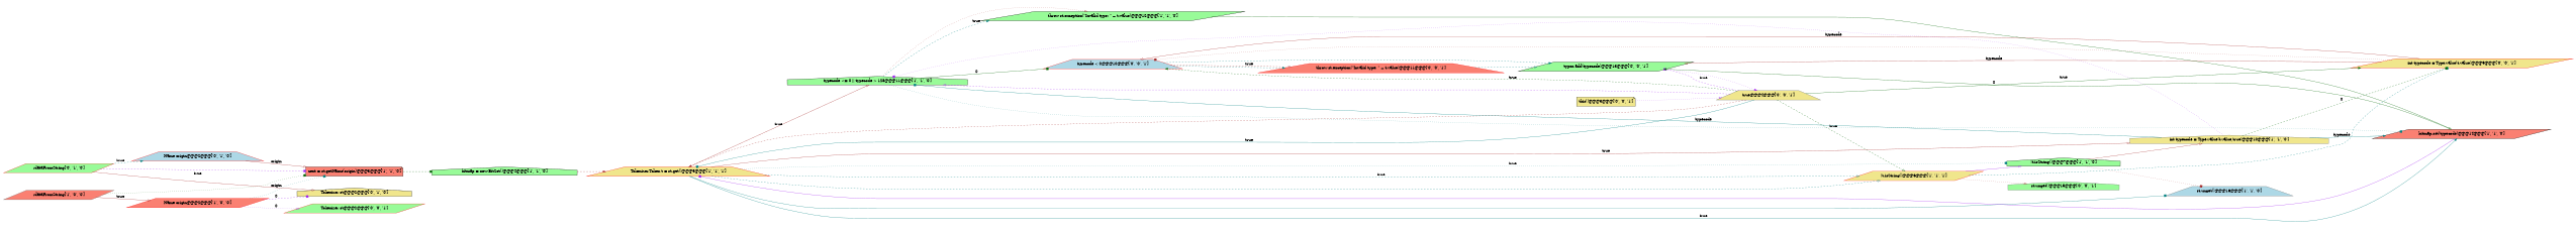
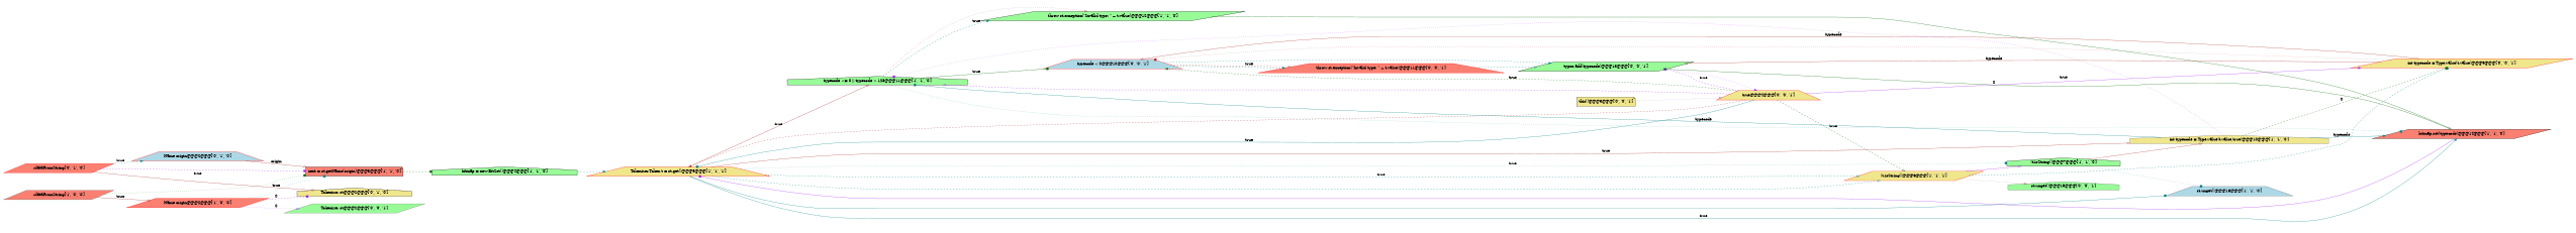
  digraph {
    rankdir=LR
    node [color=red fillcolor=palegreen shape=parallelogram style=filled]
    edge [arrowhead=onormal color=teal style=solid]
    n1 [color=gray40 fillcolor=salmon label="rdataFromString['1', '0', '0']"]
    n2 [color=black fillcolor=salmon label="next = st.getName(origin)@@@3@@@['1', '1', '0']" shape=note]
    n3 [fillcolor=salmon label="Name origin@@@2@@@['1', '0', '0']"]
    n4 [color=black label="bitmap = new BitSet()@@@4@@@['1', '1', '0']" shape=house]
    n5 [color=black fillcolor=khaki label="Tokenizer st@@@2@@@['0', '1', '0']" shape=house]
-   n6 [label="Tokenizer st@@@2@@@['0', '0', '1']"]
+   n6 [color=gray40 label="Tokenizer st@@@2@@@['0', '0', '1']"]
    n7 [color=black fillcolor=khaki label="this()@@@3@@@['0', '0', '1']" shape=note]
-   n8 [color=gray40 fillcolor=khaki label="true@@@4@@@['0', '0', '1']" shape=trapezium]
+   n8 [fillcolor=khaki label="true@@@4@@@['0', '0', '1']" shape=trapezium]
    n9 [fillcolor=khaki label="int typecode = Type.value(t.value)@@@9@@@['0', '0', '1']"]
    n10 [fillcolor=lightblue label="typecode < 0@@@10@@@['0', '0', '1']" shape=trapezium]
    n11 [color=black label="types.add(typecode)@@@13@@@['0', '0', '1']"]
    n12 [fillcolor=khaki label="Tokenizer.Token t = st.get()@@@5@@@['1', '1', '1']" shape=trapezium]
    n13 [color=black label="typecode <= 0 || typecode > 128@@@11@@@['1', '1', '0']" shape=house]
    n14 [fillcolor=khaki label="!t.isString()@@@6@@@['1', '1', '1']"]
    n15 [color=black label="!t.isString()@@@7@@@['1', '1', '0']" shape=house]
    n16 [color=gray40 fillcolor=lightblue label="st.unget()@@@16@@@['1', '1', '0']" shape=trapezium]
    n17 [color=gray40 fillcolor=khaki label="int typecode = Type.value(t.value,true)@@@10@@@['1', '1', '0']" shape=house]
    n18 [color=black fillcolor=salmon label="bitmap.set(typecode)@@@14@@@['1', '1', '0']"]
    n19 [fillcolor=salmon label="throw st.exception(\"Invalid type: \" + t.value)@@@11@@@['0', '0', '1']" shape=trapezium]
    n20 [fillcolor=lightblue label="Name origin@@@2@@@['0', '1', '0']" shape=trapezium]
    n21 [color=black label="throw st.exception(\"Invalid type: \" + t.value)@@@12@@@['1', '1', '0']"]
    n22 [color=gray40 label="st.unget()@@@15@@@['0', '0', '1']" shape=house]
-   n23 [label="rdataFromString['0', '1', '0']"]
+   n23 [fillcolor=salmon label="rdataFromString['0', '1', '0']"]
    n1 -> n2 [arrowhead=box color=darkgreen style=dotted]
    n1 -> n3 [color=brown label=true]
    n2 -> n4 [arrowhead=box color=darkgreen style=dashed]
-   n3 -> n2 [arrowhead=box label=origin style=dotted]
+   n3 -> n2 [arrowhead=box label=true style=dotted]
    n3 -> n5 [arrowhead=box color=purple label=0 style=dashed]
    n3 -> n6 [color=purple label=0 style=dotted]
-   n4 -> n12 [arrowhead=normal color=brown style=dashed]
+   n4 -> n12 [arrowhead=normal style=dashed]
    n7 -> n8 [color=purple style=dotted]
-   n8 -> n9 [arrowhead=normal color=darkgreen label=true]
+   n8 -> n9 [arrowhead=normal color=purple label=true]
    n8 -> n10 [arrowhead=normal color=darkgreen label=true style=dashed]
    n8 -> n11 [arrowhead=box color=purple label=true style=dashed]
    n8 -> n12 [arrowhead=normal color=brown style=dashed]
    n8 -> n12 [arrowhead=box label=true]
    n8 -> n13 [color=purple style=dashed]
    n8 -> n14 [color=darkgreen label=true style=dashed]
    n9 -> n10 [arrowhead=box color=brown style=dotted]
    n9 -> n10 [color=brown label=typecode]
    n9 -> n11 [color=brown label=typecode]
    n10 -> n11 [arrowhead=normal style=dashed]
    n10 -> n19 [color=brown label=true style=dashed]
    n10 -> n19 [arrowhead=normal style=dashed]
    n11 -> n8 [arrowhead=normal color=purple style=dotted]
    n12 -> n13 [color=brown label=true]
    n12 -> n14 [style=dashed]
    n12 -> n14 [label=true style=dashed]
    n12 -> n15 [arrowhead=box label=true style=dotted]
    n12 -> n16 [arrowhead=box]
    n12 -> n17 [color=brown label=true]
    n12 -> n18 [arrowhead=normal label=true]
-   n13 -> n10 [arrowhead=box color=darkgreen label=0]
+   n13 -> n10 [arrowhead=box color=darkgreen label=true]
    n13 -> n18 [arrowhead=box style=dotted]
    n13 -> n21 [color=brown style=dotted]
    n13 -> n21 [arrowhead=normal label=true style=dashed]
    n14 -> n9 [arrowhead=box style=dashed]
    n14 -> n15 [color=purple]
    n14 -> n22 [color=brown style=dotted]
-   n15 -> n16 [arrowhead=box color=brown style=dotted]
+   n15 -> n16 [arrowhead=box style=dotted]
    n15 -> n17 [color=brown]
    n17 -> n9 [arrowhead=box color=darkgreen label=0 style=dashed]
    n17 -> n13 [arrowhead=box color=purple style=dotted]
    n17 -> n13 [arrowhead=box label=typecode]
    n17 -> n18 [arrowhead=normal label=typecode]
    n18 -> n11 [arrowhead=normal color=darkgreen label=0]
    n18 -> n12 [arrowhead=box color=purple]
    n19 -> n11 [style=dashed]
    n20 -> n2 [color=brown label=origin]
    n21 -> n18 [color=darkgreen]
    n23 -> n2 [arrowhead=box color=purple style=dashed]
    n23 -> n5 [color=brown label=true]
    n23 -> n20 [arrowhead=normal label=true style=dashed]
  }
